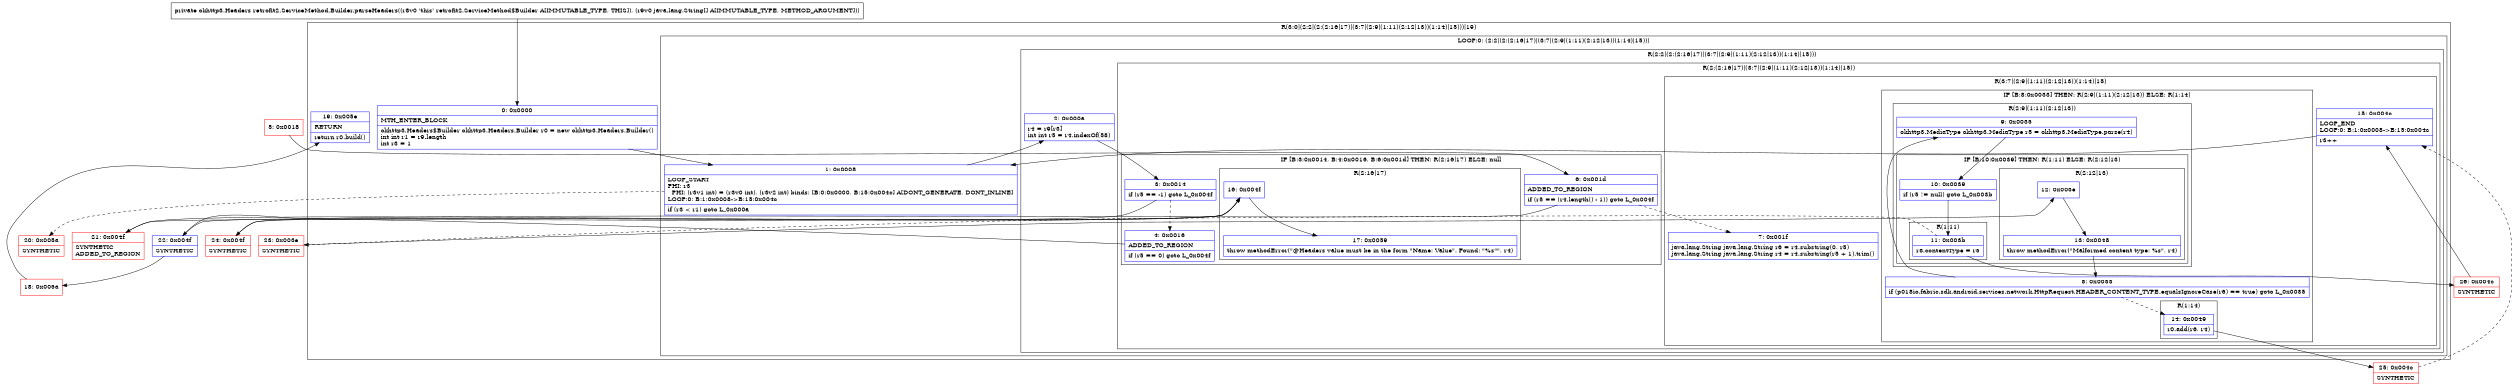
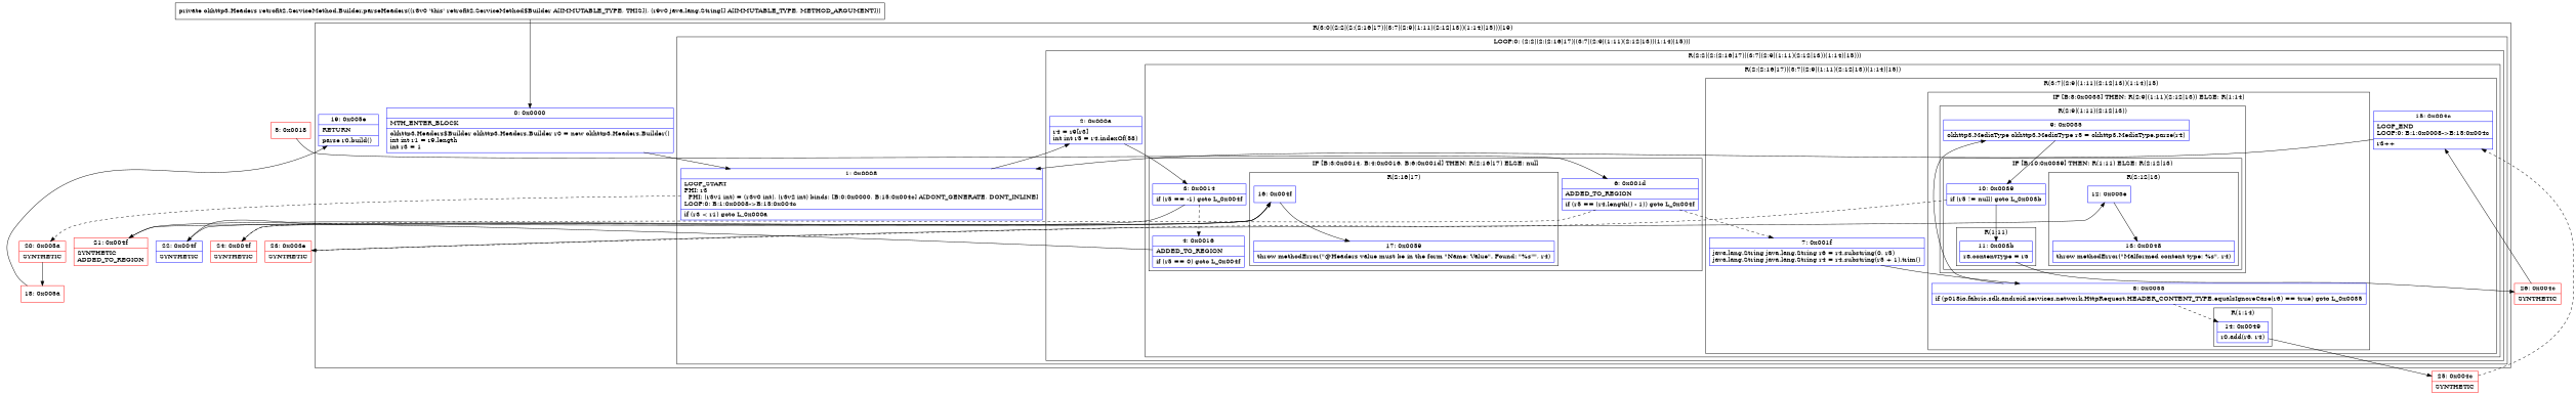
  digraph {
    node [color=blue shape=record]
    n1 [label="{16\:\ 0x004f}"]
    n2 [label="{17\:\ 0x0059|throw methodError(\"@Headers value must be in the form \"Name: Value\". Found: \"%s\"\", r4)\l}"]
    n3 [label="{3\:\ 0x0014|if (r5 == \-1) goto L_0x004f\l}"]
    n4 [label="{4\:\ 0x0016|ADDED_TO_REGION\l|if (r5 == 0) goto L_0x004f\l}"]
    n5 [label="{6\:\ 0x001d|ADDED_TO_REGION\l|if (r5 == (r4.length() \- 1)) goto L_0x004f\l}"]
    n6 [label="{11\:\ 0x003b|r8.contentType = r5\l}"]
    n7 [label="{12\:\ 0x003e}"]
    n8 [label="{13\:\ 0x0048|throw methodError(\"Malformed content type: %s\", r4)\l}"]
    n9 [label="{10\:\ 0x0039|if (r5 != null) goto L_0x003b\l}"]
    n10 [label="{9\:\ 0x0035|okhttp3.MediaType okhttp3.MediaType r5 = okhttp3.MediaType.parse(r4)\l}"]
    n11 [label="{14\:\ 0x0049|r0.add(r6, r4)\l}"]
    n12 [label="{8\:\ 0x0033|if (p018io.fabric.sdk.android.services.network.HttpRequest.HEADER_CONTENT_TYPE.equalsIgnoreCase(r6) == true) goto L_0x0035\l}"]
    n13 [label="{7\:\ 0x001f|java.lang.String java.lang.String r6 = r4.substring(0, r5)\ljava.lang.String java.lang.String r4 = r4.substring(r5 + 1).trim()\l}"]
    n14 [label="{15\:\ 0x004c|LOOP_END\lLOOP:0: B:1:0x0008\-\>B:15:0x004c\l|r3++\l}"]
    n15 [label="{2\:\ 0x000a|r4 = r9[r3]\lint int r5 = r4.indexOf(58)\l}"]
    n16 [label="{1\:\ 0x0008|LOOP_START\lPHI: r3 \l  PHI: (r3v1 int) = (r3v0 int), (r3v2 int) binds: [B:0:0x0000, B:15:0x004c] A[DONT_GENERATE, DONT_INLINE]\lLOOP:0: B:1:0x0008\-\>B:15:0x004c\l|if (r3 \< r1) goto L_0x000a\l}"]
    n17 [label="{0\:\ 0x0000|MTH_ENTER_BLOCK\l|okhttp3.Headers$Builder okhttp3.Headers.Builder r0 = new okhttp3.Headers.Builder()\lint int r1 = r9.length\lint r3 = 1\l}"]
-   n18 [label="{19\:\ 0x005e|RETURN\l|return r0.build()\l}"]
+   n18 [label="{19\:\ 0x005e|RETURN\l|parse r0.build()\l}"]
    n19 [color=red label="{21\:\ 0x004f|SYNTHETIC\lADDED_TO_REGION\l}"]
    n20 [label="{22\:\ 0x004f|SYNTHETIC\l}"]
    n21 [color=red label="{24\:\ 0x004f|SYNTHETIC\l}"]
    n22 [color=red label="{26\:\ 0x004c|SYNTHETIC\l}"]
    n23 [color=red label="{23\:\ 0x003e|SYNTHETIC\l}"]
    n24 [color=red label="{25\:\ 0x004c|SYNTHETIC\l}"]
    n25 [color=red label="{20\:\ 0x005a|SYNTHETIC\l}"]
    n26 [color=red label="{18\:\ 0x005a}"]
    n27 [color=red label="{5\:\ 0x0018}"]
    n28 [label="{private okhttp3.Headers retrofit2.ServiceMethod.Builder.parseHeaders((r8v0 'this' retrofit2.ServiceMethod$Builder A[IMMUTABLE_TYPE, THIS]), (r9v0 java.lang.String[] A[IMMUTABLE_TYPE, METHOD_ARGUMENT])) }" color=""]
    subgraph cluster_1 {
      label="R(3:0|(2:2|(2:(2:16|17)|(3:7|(2:9|(1:11)(2:12|13))(1:14)|15)))|19)"
      n17
      n18
      subgraph cluster_2 {
        label="LOOP:0: (2:2|(2:(2:16|17)|(3:7|(2:9|(1:11)(2:12|13))(1:14)|15)))"
        n16
        subgraph cluster_3 {
          label="R(2:2|(2:(2:16|17)|(3:7|(2:9|(1:11)(2:12|13))(1:14)|15)))"
          n15
          subgraph cluster_4 {
            label="R(2:(2:16|17)|(3:7|(2:9|(1:11)(2:12|13))(1:14)|15))"
            subgraph cluster_5 {
              label="IF [B:3:0x0014, B:4:0x0016, B:6:0x001d] THEN: R(2:16|17) ELSE: null"
              n3
              n4
              n5
              subgraph cluster_6 {
                label="R(2:16|17)"
                n1
                n2
              }
            }
            subgraph cluster_7 {
              label="R(3:7|(2:9|(1:11)(2:12|13))(1:14)|15)"
              n13
              n14
              subgraph cluster_8 {
                label="IF [B:8:0x0033] THEN: R(2:9|(1:11)(2:12|13)) ELSE: R(1:14)"
                n12
                subgraph cluster_9 {
                  label="R(2:9|(1:11)(2:12|13))"
                  n10
                  subgraph cluster_10 {
                    label="IF [B:10:0x0039] THEN: R(1:11) ELSE: R(2:12|13)"
                    n9
                    subgraph cluster_11 {
                      label="R(1:11)"
                      n6
                    }
                    subgraph cluster_12 {
                      label="R(2:12|13)"
                      n7
                      n8
                    }
                  }
                }
                subgraph cluster_13 {
                  label="R(1:14)"
                  n11
                }
              }
            }
          }
        }
      }
    }
    n1 -> n2
    n3 -> n4 [style=dashed]
    n3 -> n19
    n4 -> n20
    n5 -> n13 [style=dashed]
-   n5 -> n21
+   n5 -> n21 [style=dashed]
    n6 -> n22
    n7 -> n8
    n9 -> n6
-   n6 -> n23 [style=dashed]
+   n9 -> n23 [style=dashed]
    n10 -> n9
    n11 -> n24
    n12 -> n10
    n12 -> n11 [style=dashed]
-   n8 -> n12
+   n13 -> n12
    n14 -> n16
    n15 -> n3
    n16 -> n15
    n16 -> n25 [style=dashed]
    n17 -> n16
    n19 -> n1
    n20 -> n1
    n21 -> n1
    n22 -> n14
    n23 -> n7
    n24 -> n14 [style=dashed]
-   n20 -> n26
+   n25 -> n26
    n26 -> n18
    n27 -> n5
    n28 -> n17
  }
